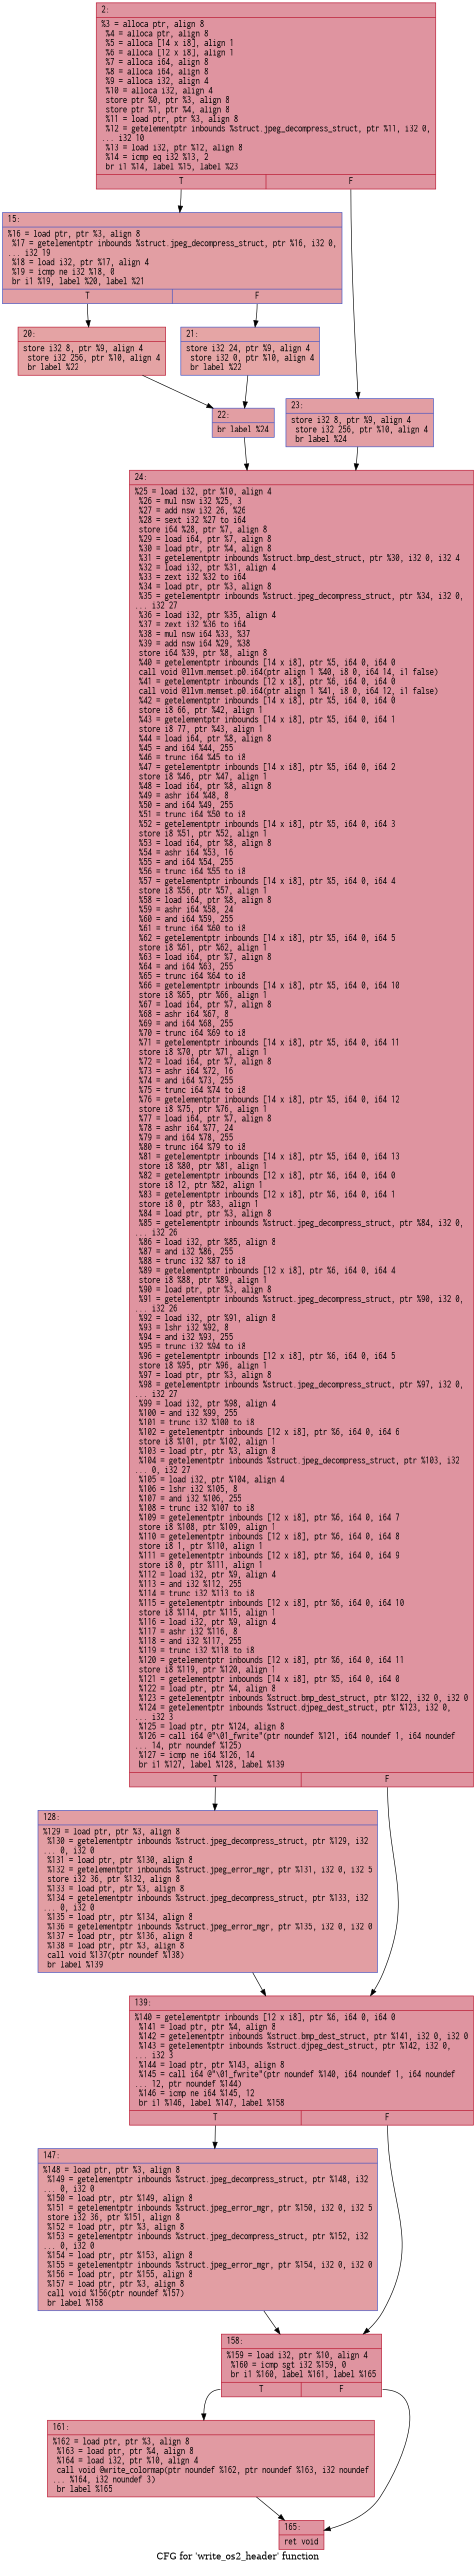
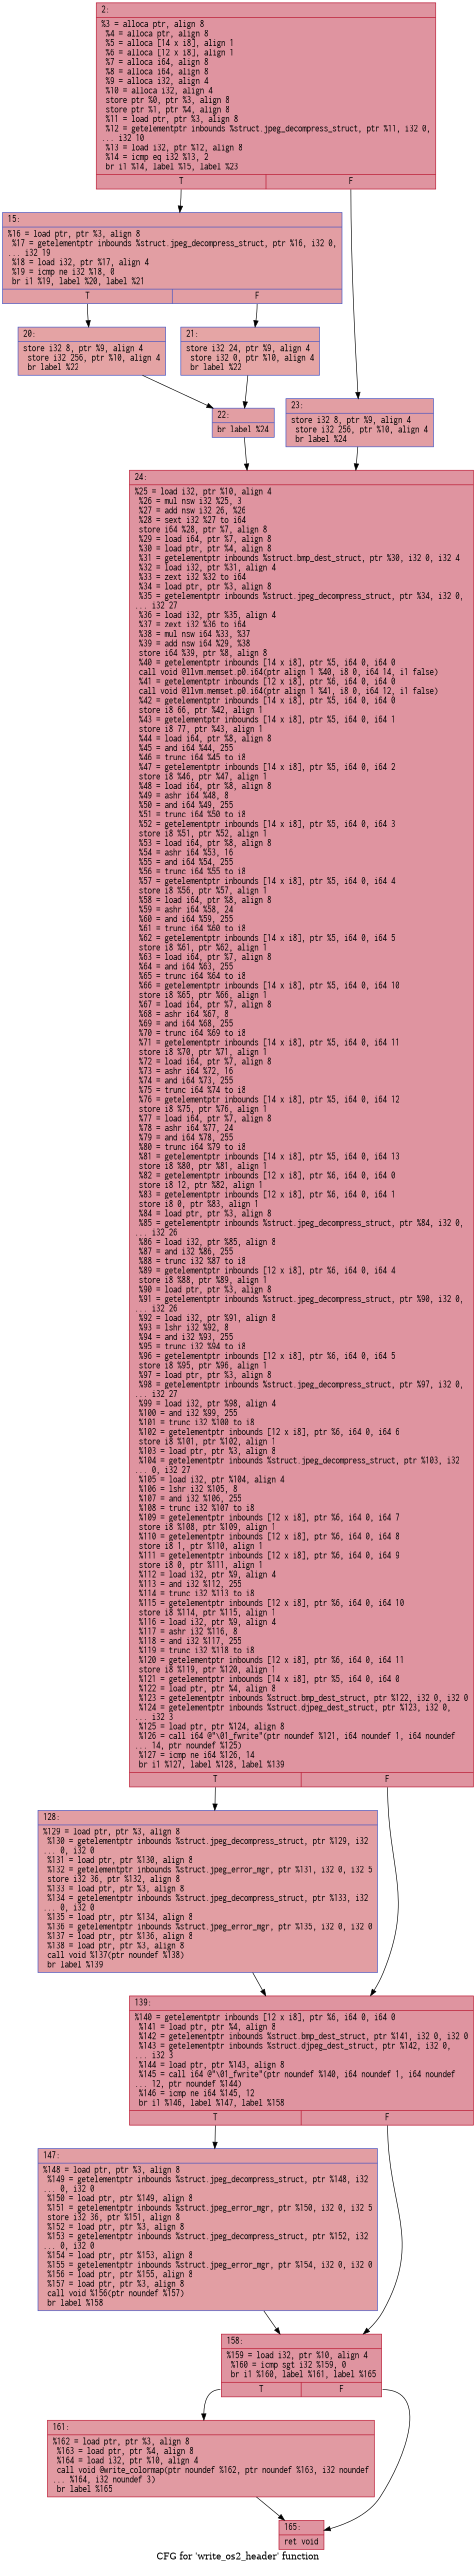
  digraph {
    label="CFG for 'write_os2_header' function"
    node [color="#3d50c3ff" fillcolor="#b70d2870" fontname=Courier shape=record style=filled]
    n1 [color="#b70d28ff" label="{2:\l|  %3 = alloca ptr, align 8\l  %4 = alloca ptr, align 8\l  %5 = alloca [14 x i8], align 1\l  %6 = alloca [12 x i8], align 1\l  %7 = alloca i64, align 8\l  %8 = alloca i64, align 8\l  %9 = alloca i32, align 4\l  %10 = alloca i32, align 4\l  store ptr %0, ptr %3, align 8\l  store ptr %1, ptr %4, align 8\l  %11 = load ptr, ptr %3, align 8\l  %12 = getelementptr inbounds %struct.jpeg_decompress_struct, ptr %11, i32 0,\l... i32 10\l  %13 = load i32, ptr %12, align 8\l  %14 = icmp eq i32 %13, 2\l  br i1 %14, label %15, label %23\l|{<s0>T|<s1>F}}"]
    n2 [fillcolor="#be242e70" label="{15:\l|  %16 = load ptr, ptr %3, align 8\l  %17 = getelementptr inbounds %struct.jpeg_decompress_struct, ptr %16, i32 0,\l... i32 19\l  %18 = load i32, ptr %17, align 4\l  %19 = icmp ne i32 %18, 0\l  br i1 %19, label %20, label %21\l|{<s0>T|<s1>F}}"]
    n3 [fillcolor="#be242e70" label="{23:\l|  store i32 8, ptr %9, align 4\l  store i32 256, ptr %10, align 4\l  br label %24\l}"]
-   n4 [color="#b70d28ff" fillcolor="#c32e3170" label="{20:\l|  store i32 8, ptr %9, align 4\l  store i32 256, ptr %10, align 4\l  br label %22\l}"]
+   n4 [fillcolor="#c32e3170" label="{20:\l|  store i32 8, ptr %9, align 4\l  store i32 256, ptr %10, align 4\l  br label %22\l}"]
    n5 [fillcolor="#c5333470" label="{21:\l|  store i32 24, ptr %9, align 4\l  store i32 0, ptr %10, align 4\l  br label %22\l}"]
    n6 [color="#b70d28ff" label="{24:\l|  %25 = load i32, ptr %10, align 4\l  %26 = mul nsw i32 %25, 3\l  %27 = add nsw i32 26, %26\l  %28 = sext i32 %27 to i64\l  store i64 %28, ptr %7, align 8\l  %29 = load i64, ptr %7, align 8\l  %30 = load ptr, ptr %4, align 8\l  %31 = getelementptr inbounds %struct.bmp_dest_struct, ptr %30, i32 0, i32 4\l  %32 = load i32, ptr %31, align 4\l  %33 = zext i32 %32 to i64\l  %34 = load ptr, ptr %3, align 8\l  %35 = getelementptr inbounds %struct.jpeg_decompress_struct, ptr %34, i32 0,\l... i32 27\l  %36 = load i32, ptr %35, align 4\l  %37 = zext i32 %36 to i64\l  %38 = mul nsw i64 %33, %37\l  %39 = add nsw i64 %29, %38\l  store i64 %39, ptr %8, align 8\l  %40 = getelementptr inbounds [14 x i8], ptr %5, i64 0, i64 0\l  call void @llvm.memset.p0.i64(ptr align 1 %40, i8 0, i64 14, i1 false)\l  %41 = getelementptr inbounds [12 x i8], ptr %6, i64 0, i64 0\l  call void @llvm.memset.p0.i64(ptr align 1 %41, i8 0, i64 12, i1 false)\l  %42 = getelementptr inbounds [14 x i8], ptr %5, i64 0, i64 0\l  store i8 66, ptr %42, align 1\l  %43 = getelementptr inbounds [14 x i8], ptr %5, i64 0, i64 1\l  store i8 77, ptr %43, align 1\l  %44 = load i64, ptr %8, align 8\l  %45 = and i64 %44, 255\l  %46 = trunc i64 %45 to i8\l  %47 = getelementptr inbounds [14 x i8], ptr %5, i64 0, i64 2\l  store i8 %46, ptr %47, align 1\l  %48 = load i64, ptr %8, align 8\l  %49 = ashr i64 %48, 8\l  %50 = and i64 %49, 255\l  %51 = trunc i64 %50 to i8\l  %52 = getelementptr inbounds [14 x i8], ptr %5, i64 0, i64 3\l  store i8 %51, ptr %52, align 1\l  %53 = load i64, ptr %8, align 8\l  %54 = ashr i64 %53, 16\l  %55 = and i64 %54, 255\l  %56 = trunc i64 %55 to i8\l  %57 = getelementptr inbounds [14 x i8], ptr %5, i64 0, i64 4\l  store i8 %56, ptr %57, align 1\l  %58 = load i64, ptr %8, align 8\l  %59 = ashr i64 %58, 24\l  %60 = and i64 %59, 255\l  %61 = trunc i64 %60 to i8\l  %62 = getelementptr inbounds [14 x i8], ptr %5, i64 0, i64 5\l  store i8 %61, ptr %62, align 1\l  %63 = load i64, ptr %7, align 8\l  %64 = and i64 %63, 255\l  %65 = trunc i64 %64 to i8\l  %66 = getelementptr inbounds [14 x i8], ptr %5, i64 0, i64 10\l  store i8 %65, ptr %66, align 1\l  %67 = load i64, ptr %7, align 8\l  %68 = ashr i64 %67, 8\l  %69 = and i64 %68, 255\l  %70 = trunc i64 %69 to i8\l  %71 = getelementptr inbounds [14 x i8], ptr %5, i64 0, i64 11\l  store i8 %70, ptr %71, align 1\l  %72 = load i64, ptr %7, align 8\l  %73 = ashr i64 %72, 16\l  %74 = and i64 %73, 255\l  %75 = trunc i64 %74 to i8\l  %76 = getelementptr inbounds [14 x i8], ptr %5, i64 0, i64 12\l  store i8 %75, ptr %76, align 1\l  %77 = load i64, ptr %7, align 8\l  %78 = ashr i64 %77, 24\l  %79 = and i64 %78, 255\l  %80 = trunc i64 %79 to i8\l  %81 = getelementptr inbounds [14 x i8], ptr %5, i64 0, i64 13\l  store i8 %80, ptr %81, align 1\l  %82 = getelementptr inbounds [12 x i8], ptr %6, i64 0, i64 0\l  store i8 12, ptr %82, align 1\l  %83 = getelementptr inbounds [12 x i8], ptr %6, i64 0, i64 1\l  store i8 0, ptr %83, align 1\l  %84 = load ptr, ptr %3, align 8\l  %85 = getelementptr inbounds %struct.jpeg_decompress_struct, ptr %84, i32 0,\l... i32 26\l  %86 = load i32, ptr %85, align 8\l  %87 = and i32 %86, 255\l  %88 = trunc i32 %87 to i8\l  %89 = getelementptr inbounds [12 x i8], ptr %6, i64 0, i64 4\l  store i8 %88, ptr %89, align 1\l  %90 = load ptr, ptr %3, align 8\l  %91 = getelementptr inbounds %struct.jpeg_decompress_struct, ptr %90, i32 0,\l... i32 26\l  %92 = load i32, ptr %91, align 8\l  %93 = lshr i32 %92, 8\l  %94 = and i32 %93, 255\l  %95 = trunc i32 %94 to i8\l  %96 = getelementptr inbounds [12 x i8], ptr %6, i64 0, i64 5\l  store i8 %95, ptr %96, align 1\l  %97 = load ptr, ptr %3, align 8\l  %98 = getelementptr inbounds %struct.jpeg_decompress_struct, ptr %97, i32 0,\l... i32 27\l  %99 = load i32, ptr %98, align 4\l  %100 = and i32 %99, 255\l  %101 = trunc i32 %100 to i8\l  %102 = getelementptr inbounds [12 x i8], ptr %6, i64 0, i64 6\l  store i8 %101, ptr %102, align 1\l  %103 = load ptr, ptr %3, align 8\l  %104 = getelementptr inbounds %struct.jpeg_decompress_struct, ptr %103, i32\l... 0, i32 27\l  %105 = load i32, ptr %104, align 4\l  %106 = lshr i32 %105, 8\l  %107 = and i32 %106, 255\l  %108 = trunc i32 %107 to i8\l  %109 = getelementptr inbounds [12 x i8], ptr %6, i64 0, i64 7\l  store i8 %108, ptr %109, align 1\l  %110 = getelementptr inbounds [12 x i8], ptr %6, i64 0, i64 8\l  store i8 1, ptr %110, align 1\l  %111 = getelementptr inbounds [12 x i8], ptr %6, i64 0, i64 9\l  store i8 0, ptr %111, align 1\l  %112 = load i32, ptr %9, align 4\l  %113 = and i32 %112, 255\l  %114 = trunc i32 %113 to i8\l  %115 = getelementptr inbounds [12 x i8], ptr %6, i64 0, i64 10\l  store i8 %114, ptr %115, align 1\l  %116 = load i32, ptr %9, align 4\l  %117 = ashr i32 %116, 8\l  %118 = and i32 %117, 255\l  %119 = trunc i32 %118 to i8\l  %120 = getelementptr inbounds [12 x i8], ptr %6, i64 0, i64 11\l  store i8 %119, ptr %120, align 1\l  %121 = getelementptr inbounds [14 x i8], ptr %5, i64 0, i64 0\l  %122 = load ptr, ptr %4, align 8\l  %123 = getelementptr inbounds %struct.bmp_dest_struct, ptr %122, i32 0, i32 0\l  %124 = getelementptr inbounds %struct.djpeg_dest_struct, ptr %123, i32 0,\l... i32 3\l  %125 = load ptr, ptr %124, align 8\l  %126 = call i64 @\"\\01_fwrite\"(ptr noundef %121, i64 noundef 1, i64 noundef\l... 14, ptr noundef %125)\l  %127 = icmp ne i64 %126, 14\l  br i1 %127, label %128, label %139\l|{<s0>T|<s1>F}}"]
    n7 [fillcolor="#be242e70" label="{22:\l|  br label %24\l}"]
    n8 [fillcolor="#be242e70" label="{128:\l|  %129 = load ptr, ptr %3, align 8\l  %130 = getelementptr inbounds %struct.jpeg_decompress_struct, ptr %129, i32\l... 0, i32 0\l  %131 = load ptr, ptr %130, align 8\l  %132 = getelementptr inbounds %struct.jpeg_error_mgr, ptr %131, i32 0, i32 5\l  store i32 36, ptr %132, align 8\l  %133 = load ptr, ptr %3, align 8\l  %134 = getelementptr inbounds %struct.jpeg_decompress_struct, ptr %133, i32\l... 0, i32 0\l  %135 = load ptr, ptr %134, align 8\l  %136 = getelementptr inbounds %struct.jpeg_error_mgr, ptr %135, i32 0, i32 0\l  %137 = load ptr, ptr %136, align 8\l  %138 = load ptr, ptr %3, align 8\l  call void %137(ptr noundef %138)\l  br label %139\l}"]
    n9 [color="#b70d28ff" label="{139:\l|  %140 = getelementptr inbounds [12 x i8], ptr %6, i64 0, i64 0\l  %141 = load ptr, ptr %4, align 8\l  %142 = getelementptr inbounds %struct.bmp_dest_struct, ptr %141, i32 0, i32 0\l  %143 = getelementptr inbounds %struct.djpeg_dest_struct, ptr %142, i32 0,\l... i32 3\l  %144 = load ptr, ptr %143, align 8\l  %145 = call i64 @\"\\01_fwrite\"(ptr noundef %140, i64 noundef 1, i64 noundef\l... 12, ptr noundef %144)\l  %146 = icmp ne i64 %145, 12\l  br i1 %146, label %147, label %158\l|{<s0>T|<s1>F}}"]
    n10 [fillcolor="#be242e70" label="{147:\l|  %148 = load ptr, ptr %3, align 8\l  %149 = getelementptr inbounds %struct.jpeg_decompress_struct, ptr %148, i32\l... 0, i32 0\l  %150 = load ptr, ptr %149, align 8\l  %151 = getelementptr inbounds %struct.jpeg_error_mgr, ptr %150, i32 0, i32 5\l  store i32 36, ptr %151, align 8\l  %152 = load ptr, ptr %3, align 8\l  %153 = getelementptr inbounds %struct.jpeg_decompress_struct, ptr %152, i32\l... 0, i32 0\l  %154 = load ptr, ptr %153, align 8\l  %155 = getelementptr inbounds %struct.jpeg_error_mgr, ptr %154, i32 0, i32 0\l  %156 = load ptr, ptr %155, align 8\l  %157 = load ptr, ptr %3, align 8\l  call void %156(ptr noundef %157)\l  br label %158\l}"]
    n11 [color="#b70d28ff" label="{158:\l|  %159 = load i32, ptr %10, align 4\l  %160 = icmp sgt i32 %159, 0\l  br i1 %160, label %161, label %165\l|{<s0>T|<s1>F}}"]
    n12 [color="#b70d28ff" fillcolor="#bb1b2c70" label="{161:\l|  %162 = load ptr, ptr %3, align 8\l  %163 = load ptr, ptr %4, align 8\l  %164 = load i32, ptr %10, align 4\l  call void @write_colormap(ptr noundef %162, ptr noundef %163, i32 noundef\l... %164, i32 noundef 3)\l  br label %165\l}"]
    n13 [color="#b70d28ff" label="{165:\l|  ret void\l}"]
    n1 -> n2 [tailport=s0]
    n1 -> n3 [tailport=s1]
    n2 -> n4 [tailport=s0]
    n2 -> n5 [tailport=s1]
    n3 -> n6
    n4 -> n7
    n5 -> n7
    n6 -> n8 [tailport=s0]
    n6 -> n9 [tailport=s1]
    n7 -> n6
    n8 -> n9
    n9 -> n10 [tailport=s0]
    n9 -> n11 [tailport=s1]
    n10 -> n11
    n11 -> n12 [tailport=s0]
    n11 -> n13 [tailport=s1]
    n12 -> n13
  }
